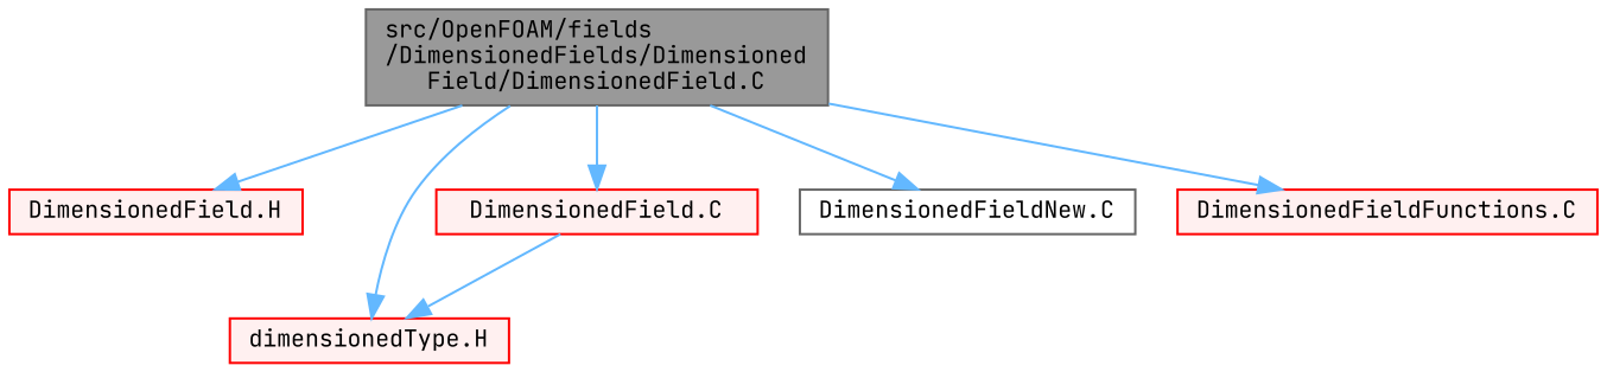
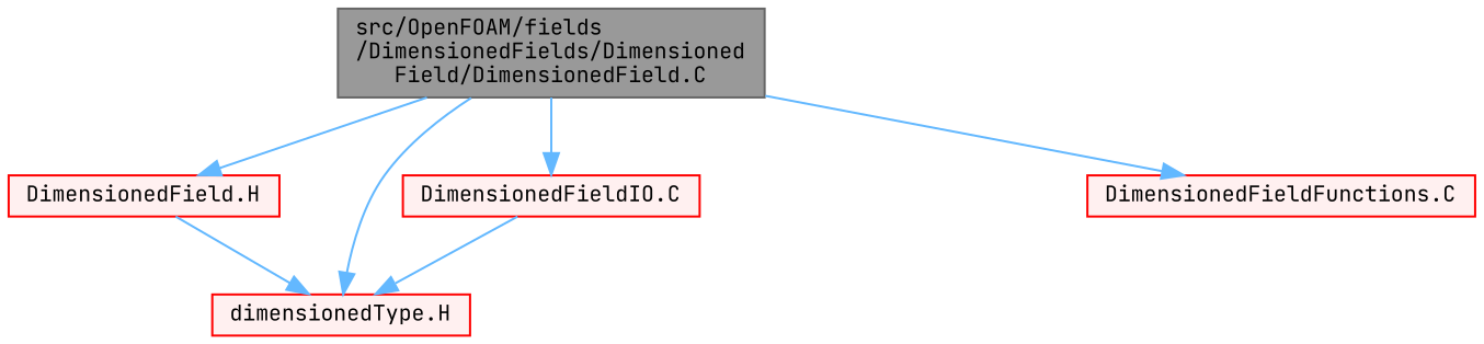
  digraph {
    fontname="JetBrains Mono"
    node [color=red fillcolor="#FFF0F0" fontname="JetBrains Mono" fontsize=10 shape=box style=filled]
    edge [color=steelblue1 fontname="JetBrains Mono" fontsize=10 labelfontname=Helvetica labelfontsize=10 style=solid]
    n1 [color=gray40 fillcolor=grey60 fontcolor=black height=0.2 label="src/OpenFOAM/fields\l/DimensionedFields/Dimensioned\lField/DimensionedField.C" width=0.4]
    n2 [height=0.2 label="DimensionedField.H" width=0.4]
    n3 [height=0.2 label="dimensionedType.H" width=0.4]
-   n4 [height=0.2 label="DimensionedField.C" width=0.4]
-   n5 [color=grey40 fillcolor=white height=0.2 label="DimensionedFieldNew.C" width=0.4]
+   n4 [height=0.2 label="DimensionedFieldIO.C" width=0.4]
    n6 [height=0.2 label="DimensionedFieldFunctions.C" width=0.4]
    n1 -> n2
    n1 -> n3
    n1 -> n4
-   n1 -> n5
    n1 -> n6
+   n2 -> n3
    n4 -> n3
  }
